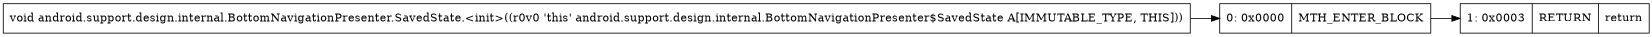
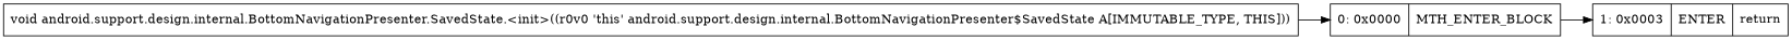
  digraph {
    rankdir=LR
    node [shape=record]
    n1 [label="{0\:\ 0x0000|MTH_ENTER_BLOCK\l}"]
-   n2 [label="{1\:\ 0x0003|RETURN\l|return\l}"]
+   n2 [label="{1\:\ 0x0003|ENTER\l|return\l}"]
    n3 [label="{void android.support.design.internal.BottomNavigationPresenter.SavedState.\<init\>((r0v0 'this' android.support.design.internal.BottomNavigationPresenter$SavedState A[IMMUTABLE_TYPE, THIS])) }"]
    n1 -> n2
    n3 -> n1
  }
